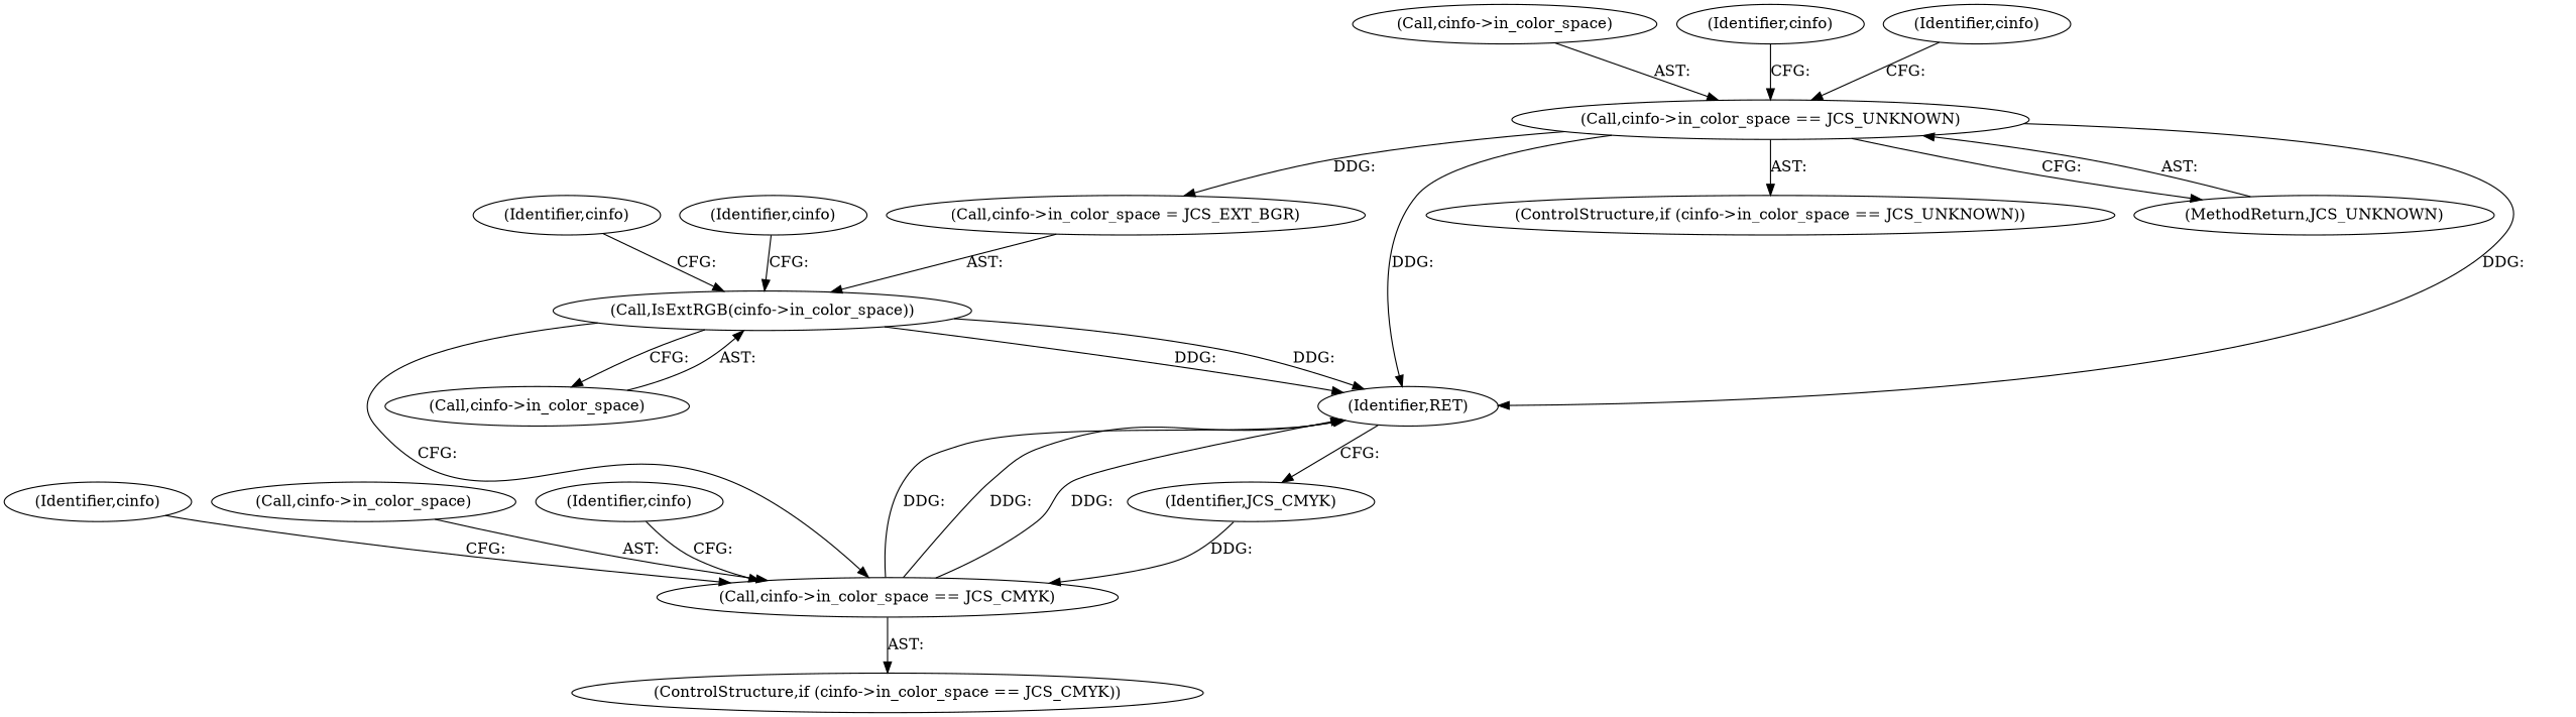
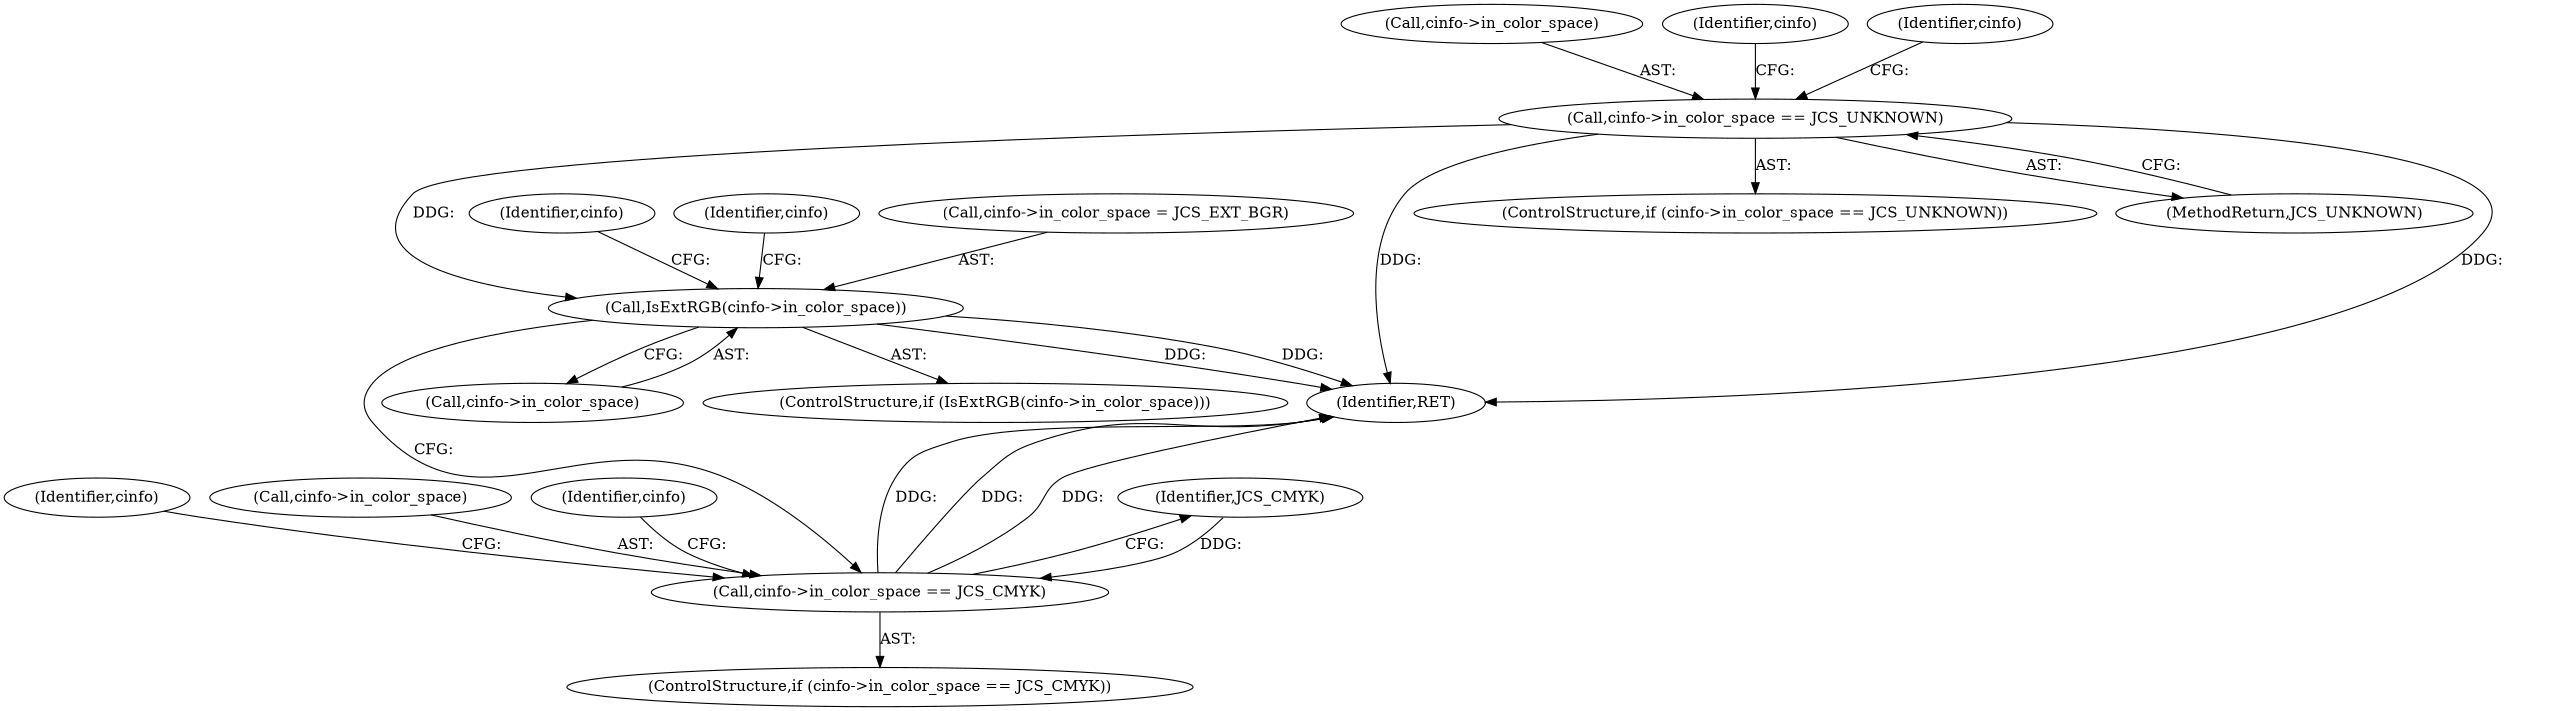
  digraph {
    n1 [label="(Call,cinfo->in_color_space == JCS_UNKNOWN)"]
    n2 [label="(Call,IsExtRGB(cinfo->in_color_space))"]
    n3 [label="(Identifier,RET)"]
    n4 [label="(ControlStructure,if (cinfo->in_color_space == JCS_UNKNOWN))"]
    n5 [label="(MethodReturn,JCS_UNKNOWN)"]
    n6 [label="(Call,cinfo->in_color_space == JCS_CMYK)"]
    n7 [label="(Call,cinfo->in_color_space)"]
+   n8 [label="(ControlStructure,if (IsExtRGB(cinfo->in_color_space)))"]
    n9 [label="(ControlStructure,if (cinfo->in_color_space == JCS_CMYK))"]
    n10 [label="(Identifier,JCS_CMYK)"]
    n11 [label="(Identifier,cinfo)"]
    n12 [label="(Identifier,cinfo)"]
    n13 [label="(Call,cinfo->in_color_space)"]
    n14 [label="(Call,cinfo->in_color_space)"]
    n15 [label="(Identifier,cinfo)"]
    n16 [label="(Identifier,cinfo)"]
    n17 [label="(Call,cinfo->in_color_space = JCS_EXT_BGR)"]
    n18 [label="(Identifier,cinfo)"]
    n19 [label="(Identifier,cinfo)"]
-   n1 -> n17 [label="DDG: "]
+   n1 -> n2 [label="DDG: "]
    n1 -> n3 [label="DDG: "]
    n1 -> n3 [label="DDG: "]
    n1 -> n4 [label="AST: "]
-   n1 -> n5 [label="CFG: "]
+   n1 -> n5 [label="AST: "]
    n2 -> n3 [label="DDG: "]
    n2 -> n3 [label="DDG: "]
    n2 -> n6 [label="CFG: "]
    n2 -> n7 [label="CFG: "]
-   n5 -> n1 [label="AST: "]
+   n2 -> n8 [label="AST: "]
+   n5 -> n1 [label="CFG: "]
    n6 -> n3 [label="DDG: "]
    n6 -> n3 [label="DDG: "]
    n6 -> n3 [label="DDG: "]
    n6 -> n9 [label="AST: "]
-   n3 -> n10 [label="CFG: "]
+   n6 -> n10 [label="CFG: "]
    n7 -> n2 [label="AST: "]
    n10 -> n6 [label="DDG: "]
    n11 -> n2 [label="CFG: "]
    n12 -> n6 [label="CFG: "]
    n13 -> n6 [label="AST: "]
    n14 -> n1 [label="AST: "]
    n15 -> n1 [label="CFG: "]
    n16 -> n2 [label="CFG: "]
    n17 -> n2 [label="AST: "]
    n18 -> n1 [label="CFG: "]
    n19 -> n6 [label="CFG: "]
  }
